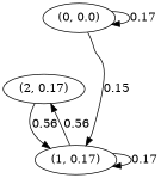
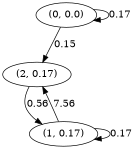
  digraph {
    n1 [label="(0, 0.0)"]
    n2 [label="(2, 0.17)"]
    n3 [label="(1, 0.17)"]
    n1 -> n1 [label=0.17]
-   n1 -> n3 [label=0.15]
+   n1 -> n2 [label=0.15]
    n2 -> n3 [label=0.56]
-   n3 -> n2 [label=0.56]
+   n3 -> n2 [label=7.56]
    n3 -> n3 [label=0.17]
  }
